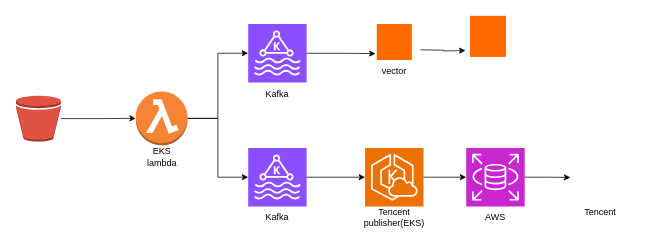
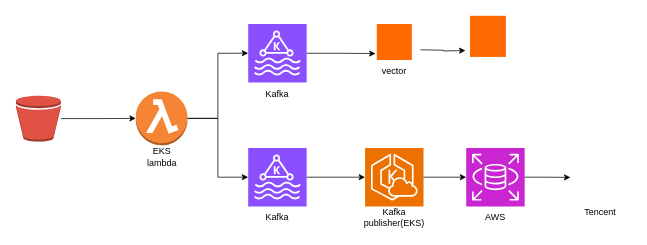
  <mxCell id="0" />
  <mxCell id="1" parent="0" />
  <mxCell id="2" value="" style="group" vertex="1" connectable="0" parent="1"><mxGeometry x="20" y="127" width="60" height="91.5" as="geometry" /></mxCell>
  <mxCell id="3" value="" style="outlineConnect=0;dashed=0;verticalLabelPosition=bottom;verticalAlign=top;align=center;html=1;shape=mxgraph.aws3.bucket;fillColor=#E05243;gradientColor=none;" vertex="1" parent="2"><mxGeometry width="60" height="61.5" as="geometry" /></mxCell>
  <mxCell id="4" value="" style="group" vertex="1" connectable="0" parent="1"><mxGeometry x="180" y="121.5" width="69" height="102" as="geometry" /></mxCell>
  <mxCell id="5" value="" style="outlineConnect=0;dashed=0;verticalLabelPosition=bottom;verticalAlign=top;align=center;html=1;shape=mxgraph.aws3.lambda_function;fillColor=#F58534;gradientColor=none;" vertex="1" parent="4"><mxGeometry width="69" height="72" as="geometry" /></mxCell>
  <mxCell id="6" value="EKS lambda" style="text;strokeColor=none;align=center;fillColor=none;html=1;verticalAlign=middle;whiteSpace=wrap;rounded=0;" vertex="1" parent="4"><mxGeometry x="4.5" y="72" width="60" height="30" as="geometry" /></mxCell>
  <mxCell id="7" value="" style="group" vertex="1" connectable="0" parent="1"><mxGeometry x="330" y="31.55" width="78" height="108" as="geometry" /></mxCell>
  <mxCell id="8" value="" style="sketch=0;points=[[0,0,0],[0.25,0,0],[0.5,0,0],[0.75,0,0],[1,0,0],[0,1,0],[0.25,1,0],[0.5,1,0],[0.75,1,0],[1,1,0],[0,0.25,0],[0,0.5,0],[0,0.75,0],[1,0.25,0],[1,0.5,0],[1,0.75,0]];outlineConnect=0;fontColor=#232F3E;fillColor=#8C4FFF;strokeColor=#ffffff;dashed=0;verticalLabelPosition=bottom;verticalAlign=top;align=center;html=1;fontSize=12;fontStyle=0;aspect=fixed;shape=mxgraph.aws4.resourceIcon;resIcon=mxgraph.aws4.managed_streaming_for_kafka;" vertex="1" parent="7"><mxGeometry width="78" height="78" as="geometry" /></mxCell>
  <mxCell id="9" value="Kafka" style="text;strokeColor=none;align=center;fillColor=none;html=1;verticalAlign=middle;whiteSpace=wrap;rounded=0;" vertex="1" parent="7"><mxGeometry x="8.5" y="78" width="60" height="30" as="geometry" /></mxCell>
  <mxCell id="10" value="" style="group" vertex="1" connectable="0" parent="1"><mxGeometry x="330" y="197" width="78" height="108" as="geometry" /></mxCell>
  <mxCell id="11" value="" style="sketch=0;points=[[0,0,0],[0.25,0,0],[0.5,0,0],[0.75,0,0],[1,0,0],[0,1,0],[0.25,1,0],[0.5,1,0],[0.75,1,0],[1,1,0],[0,0.25,0],[0,0.5,0],[0,0.75,0],[1,0.25,0],[1,0.5,0],[1,0.75,0]];outlineConnect=0;fontColor=#232F3E;fillColor=#8C4FFF;strokeColor=#ffffff;dashed=0;verticalLabelPosition=bottom;verticalAlign=top;align=center;html=1;fontSize=12;fontStyle=0;aspect=fixed;shape=mxgraph.aws4.resourceIcon;resIcon=mxgraph.aws4.managed_streaming_for_kafka;" vertex="1" parent="10"><mxGeometry width="78" height="78" as="geometry" /></mxCell>
  <mxCell id="12" value="Kafka" style="text;strokeColor=none;align=center;fillColor=none;html=1;verticalAlign=middle;whiteSpace=wrap;rounded=0;" vertex="1" parent="10"><mxGeometry x="9" y="78" width="60" height="30" as="geometry" /></mxCell>
  <mxCell id="13" value="" style="group" vertex="1" connectable="0" parent="1"><mxGeometry x="495" y="31.55" width="60" height="78" as="geometry" /></mxCell>
  <mxCell id="14" style="edgeStyle=orthogonalEdgeStyle;rounded=0;orthogonalLoop=1;jettySize=auto;html=1;" edge="1" parent="13"><mxGeometry relative="1" as="geometry"><mxPoint x="125" y="35.45" as="targetPoint" /><mxPoint x="65" y="34.45" as="sourcePoint" /></mxGeometry></mxCell>
  <mxCell id="15" value="" style="points=[];aspect=fixed;html=1;align=center;shadow=0;dashed=0;fillColor=#FF6A00;strokeColor=none;shape=mxgraph.alibaba_cloud.batchcompute;" vertex="1" parent="13"><mxGeometry x="6.6" width="46.8" height="48" as="geometry" /></mxCell>
  <mxCell id="16" value="vector" style="text;strokeColor=none;align=center;fillColor=none;html=1;verticalAlign=middle;whiteSpace=wrap;rounded=0;" vertex="1" parent="13"><mxGeometry y="48" width="60" height="30" as="geometry" /></mxCell>
  <mxCell id="17" value="" style="group" vertex="1" connectable="0" parent="1"><mxGeometry x="620" y="20.6" width="60" height="88.95" as="geometry" /></mxCell>
  <mxCell id="18" value="" style="points=[];aspect=fixed;html=1;align=center;shadow=0;dashed=0;fillColor=#FF6A00;strokeColor=none;shape=mxgraph.alibaba_cloud.clickhouse;" vertex="1" parent="17"><mxGeometry x="6" width="48" height="54.9" as="geometry" /></mxCell>
  <mxCell id="19" value="" style="group" vertex="1" connectable="0" parent="1"><mxGeometry x="486" y="197" width="78" height="108" as="geometry" /></mxCell>
  <mxCell id="20" value="" style="sketch=0;points=[[0,0,0],[0.25,0,0],[0.5,0,0],[0.75,0,0],[1,0,0],[0,1,0],[0.25,1,0],[0.5,1,0],[0.75,1,0],[1,1,0],[0,0.25,0],[0,0.5,0],[0,0.75,0],[1,0.25,0],[1,0.5,0],[1,0.75,0]];outlineConnect=0;fontColor=#232F3E;fillColor=#ED7100;strokeColor=#ffffff;dashed=0;verticalLabelPosition=bottom;verticalAlign=top;align=center;html=1;fontSize=12;fontStyle=0;aspect=fixed;shape=mxgraph.aws4.resourceIcon;resIcon=mxgraph.aws4.eks_cloud;" vertex="1" parent="19"><mxGeometry width="78" height="78" as="geometry" /></mxCell>
- <mxCell id="21" value="Tencent publisher(EKS)" style="text;strokeColor=none;align=center;fillColor=none;html=1;verticalAlign=middle;whiteSpace=wrap;rounded=0;" vertex="1" parent="19"><mxGeometry x="9" y="78" width="60" height="30" as="geometry" /></mxCell>
+ <mxCell id="21" value="Kafka publisher(EKS)" style="text;strokeColor=none;align=center;fillColor=none;html=1;verticalAlign=middle;whiteSpace=wrap;rounded=0;" vertex="1" parent="19"><mxGeometry x="9" y="78" width="60" height="30" as="geometry" /></mxCell>
  <mxCell id="22" value="" style="group" vertex="1" connectable="0" parent="1"><mxGeometry x="621" y="197" width="78" height="108" as="geometry" /></mxCell>
  <mxCell id="23" value="" style="sketch=0;points=[[0,0,0],[0.25,0,0],[0.5,0,0],[0.75,0,0],[1,0,0],[0,1,0],[0.25,1,0],[0.5,1,0],[0.75,1,0],[1,1,0],[0,0.25,0],[0,0.5,0],[0,0.75,0],[1,0.25,0],[1,0.5,0],[1,0.75,0]];outlineConnect=0;fontColor=#232F3E;fillColor=#C925D1;strokeColor=#ffffff;dashed=0;verticalLabelPosition=bottom;verticalAlign=top;align=center;html=1;fontSize=12;fontStyle=0;aspect=fixed;shape=mxgraph.aws4.resourceIcon;resIcon=mxgraph.aws4.rds;" vertex="1" parent="22"><mxGeometry width="78" height="78" as="geometry" /></mxCell>
  <mxCell id="24" value="AWS" style="text;strokeColor=none;align=center;fillColor=none;html=1;verticalAlign=middle;whiteSpace=wrap;rounded=0;" vertex="1" parent="22"><mxGeometry x="9" y="78" width="60" height="30" as="geometry" /></mxCell>
  <mxCell id="25" value="" style="group" vertex="1" connectable="0" parent="1"><mxGeometry x="760" y="196.25" width="80" height="101.5" as="geometry" /></mxCell>
  <mxCell id="26" value="" style="shape=image;html=1;verticalAlign=top;verticalLabelPosition=bottom;labelBackgroundColor=#ffffff;imageAspect=0;aspect=fixed;image=https://cdn3.iconfinder.com/data/icons/social-media/512/QQ-128.png" vertex="1" parent="25"><mxGeometry width="80" height="80" as="geometry" /></mxCell>
  <mxCell id="27" value="Tencent" style="text;strokeColor=none;align=center;fillColor=none;html=1;verticalAlign=middle;whiteSpace=wrap;rounded=0;container=1;" vertex="1" parent="25"><mxGeometry x="10" y="71.5" width="60" height="30" as="geometry" /></mxCell>
  <mxCell id="28" value="" style="edgeStyle=orthogonalEdgeStyle;rounded=0;orthogonalLoop=1;jettySize=auto;html=1;entryX=0;entryY=0.5;entryDx=0;entryDy=0;entryPerimeter=0;" edge="1" parent="1" source="3" target="5"><mxGeometry relative="1" as="geometry" /></mxCell>
  <mxCell id="29" style="edgeStyle=orthogonalEdgeStyle;rounded=0;orthogonalLoop=1;jettySize=auto;html=1;entryX=0;entryY=0.5;entryDx=0;entryDy=0;entryPerimeter=0;" edge="1" parent="1" source="5" target="8"><mxGeometry relative="1" as="geometry" /></mxCell>
  <mxCell id="30" style="edgeStyle=orthogonalEdgeStyle;rounded=0;orthogonalLoop=1;jettySize=auto;html=1;entryX=0;entryY=0.5;entryDx=0;entryDy=0;entryPerimeter=0;" edge="1" parent="1" source="5" target="11"><mxGeometry relative="1" as="geometry" /></mxCell>
  <mxCell id="31" value="" style="edgeStyle=orthogonalEdgeStyle;rounded=0;orthogonalLoop=1;jettySize=auto;html=1;" edge="1" parent="1" source="8"><mxGeometry relative="1" as="geometry"><mxPoint x="500" y="71" as="targetPoint" /></mxGeometry></mxCell>
  <mxCell id="32" style="edgeStyle=orthogonalEdgeStyle;rounded=0;orthogonalLoop=1;jettySize=auto;html=1;entryX=0;entryY=0.5;entryDx=0;entryDy=0;entryPerimeter=0;" edge="1" parent="1" source="11" target="20"><mxGeometry relative="1" as="geometry" /></mxCell>
  <mxCell id="33" style="edgeStyle=orthogonalEdgeStyle;rounded=0;orthogonalLoop=1;jettySize=auto;html=1;" edge="1" parent="1" source="20" target="23"><mxGeometry relative="1" as="geometry" /></mxCell>
  <mxCell id="34" style="edgeStyle=orthogonalEdgeStyle;rounded=0;orthogonalLoop=1;jettySize=auto;html=1;" edge="1" parent="1" source="23" target="26"><mxGeometry relative="1" as="geometry" /></mxCell>
